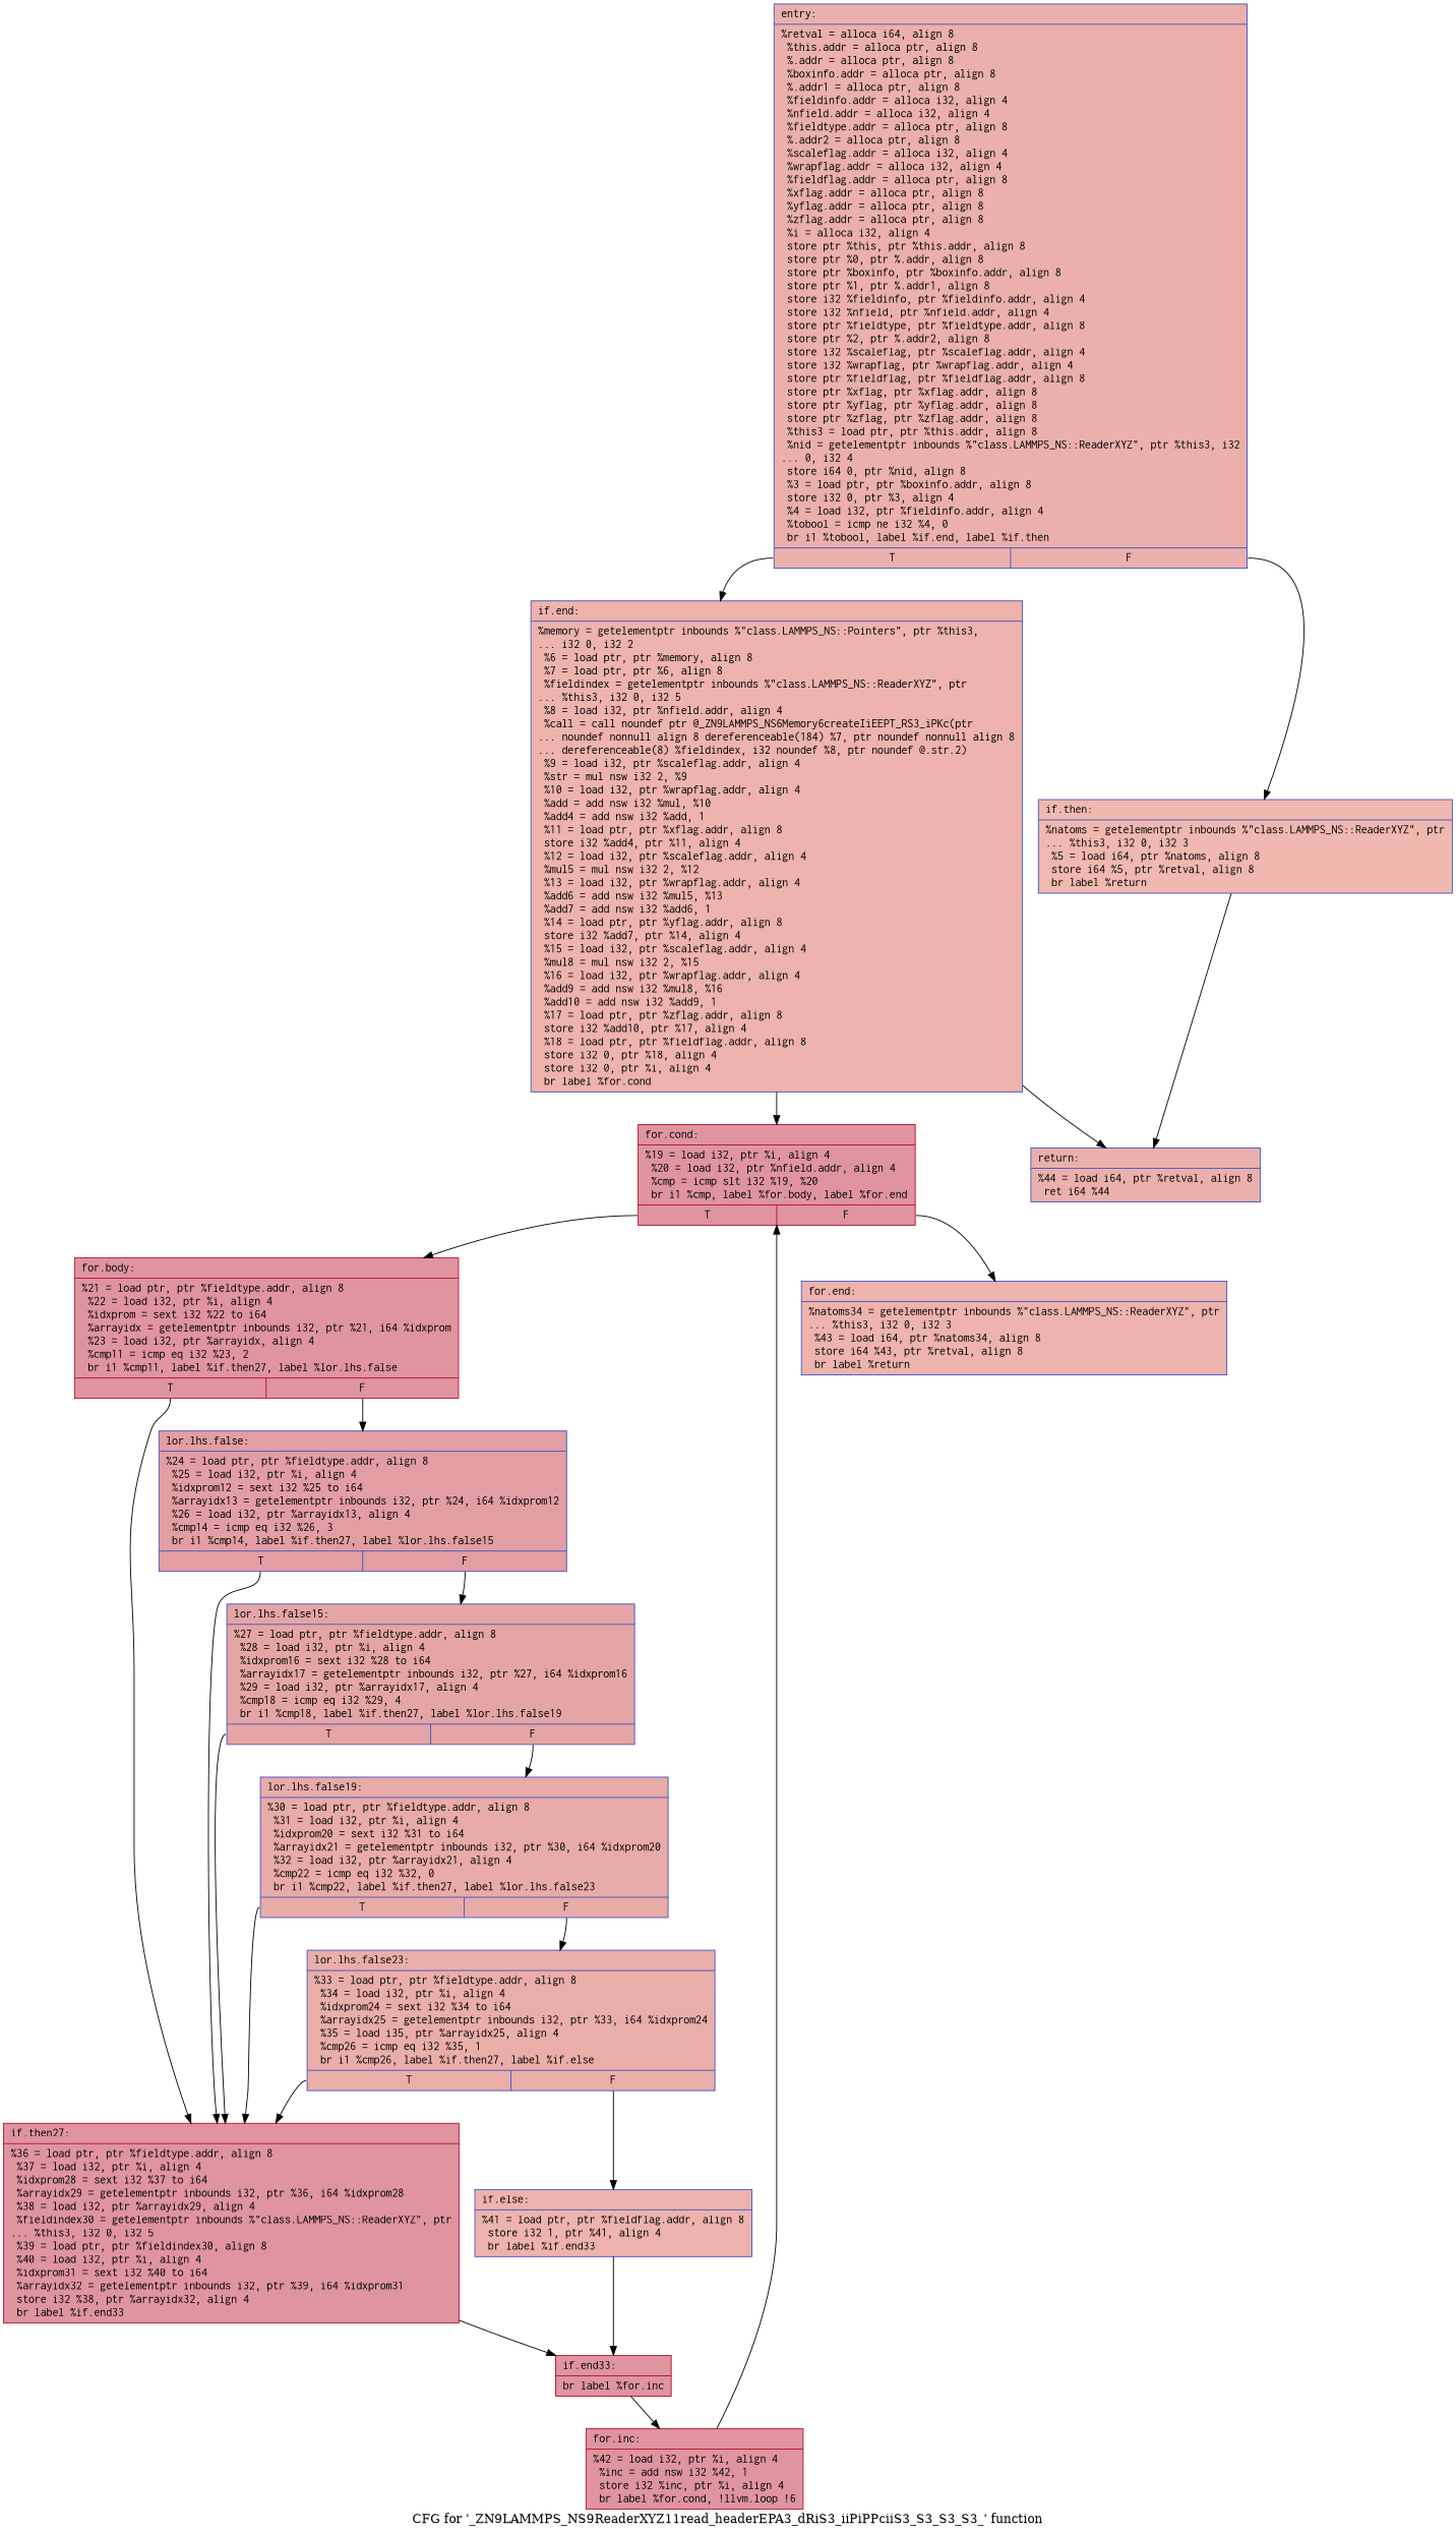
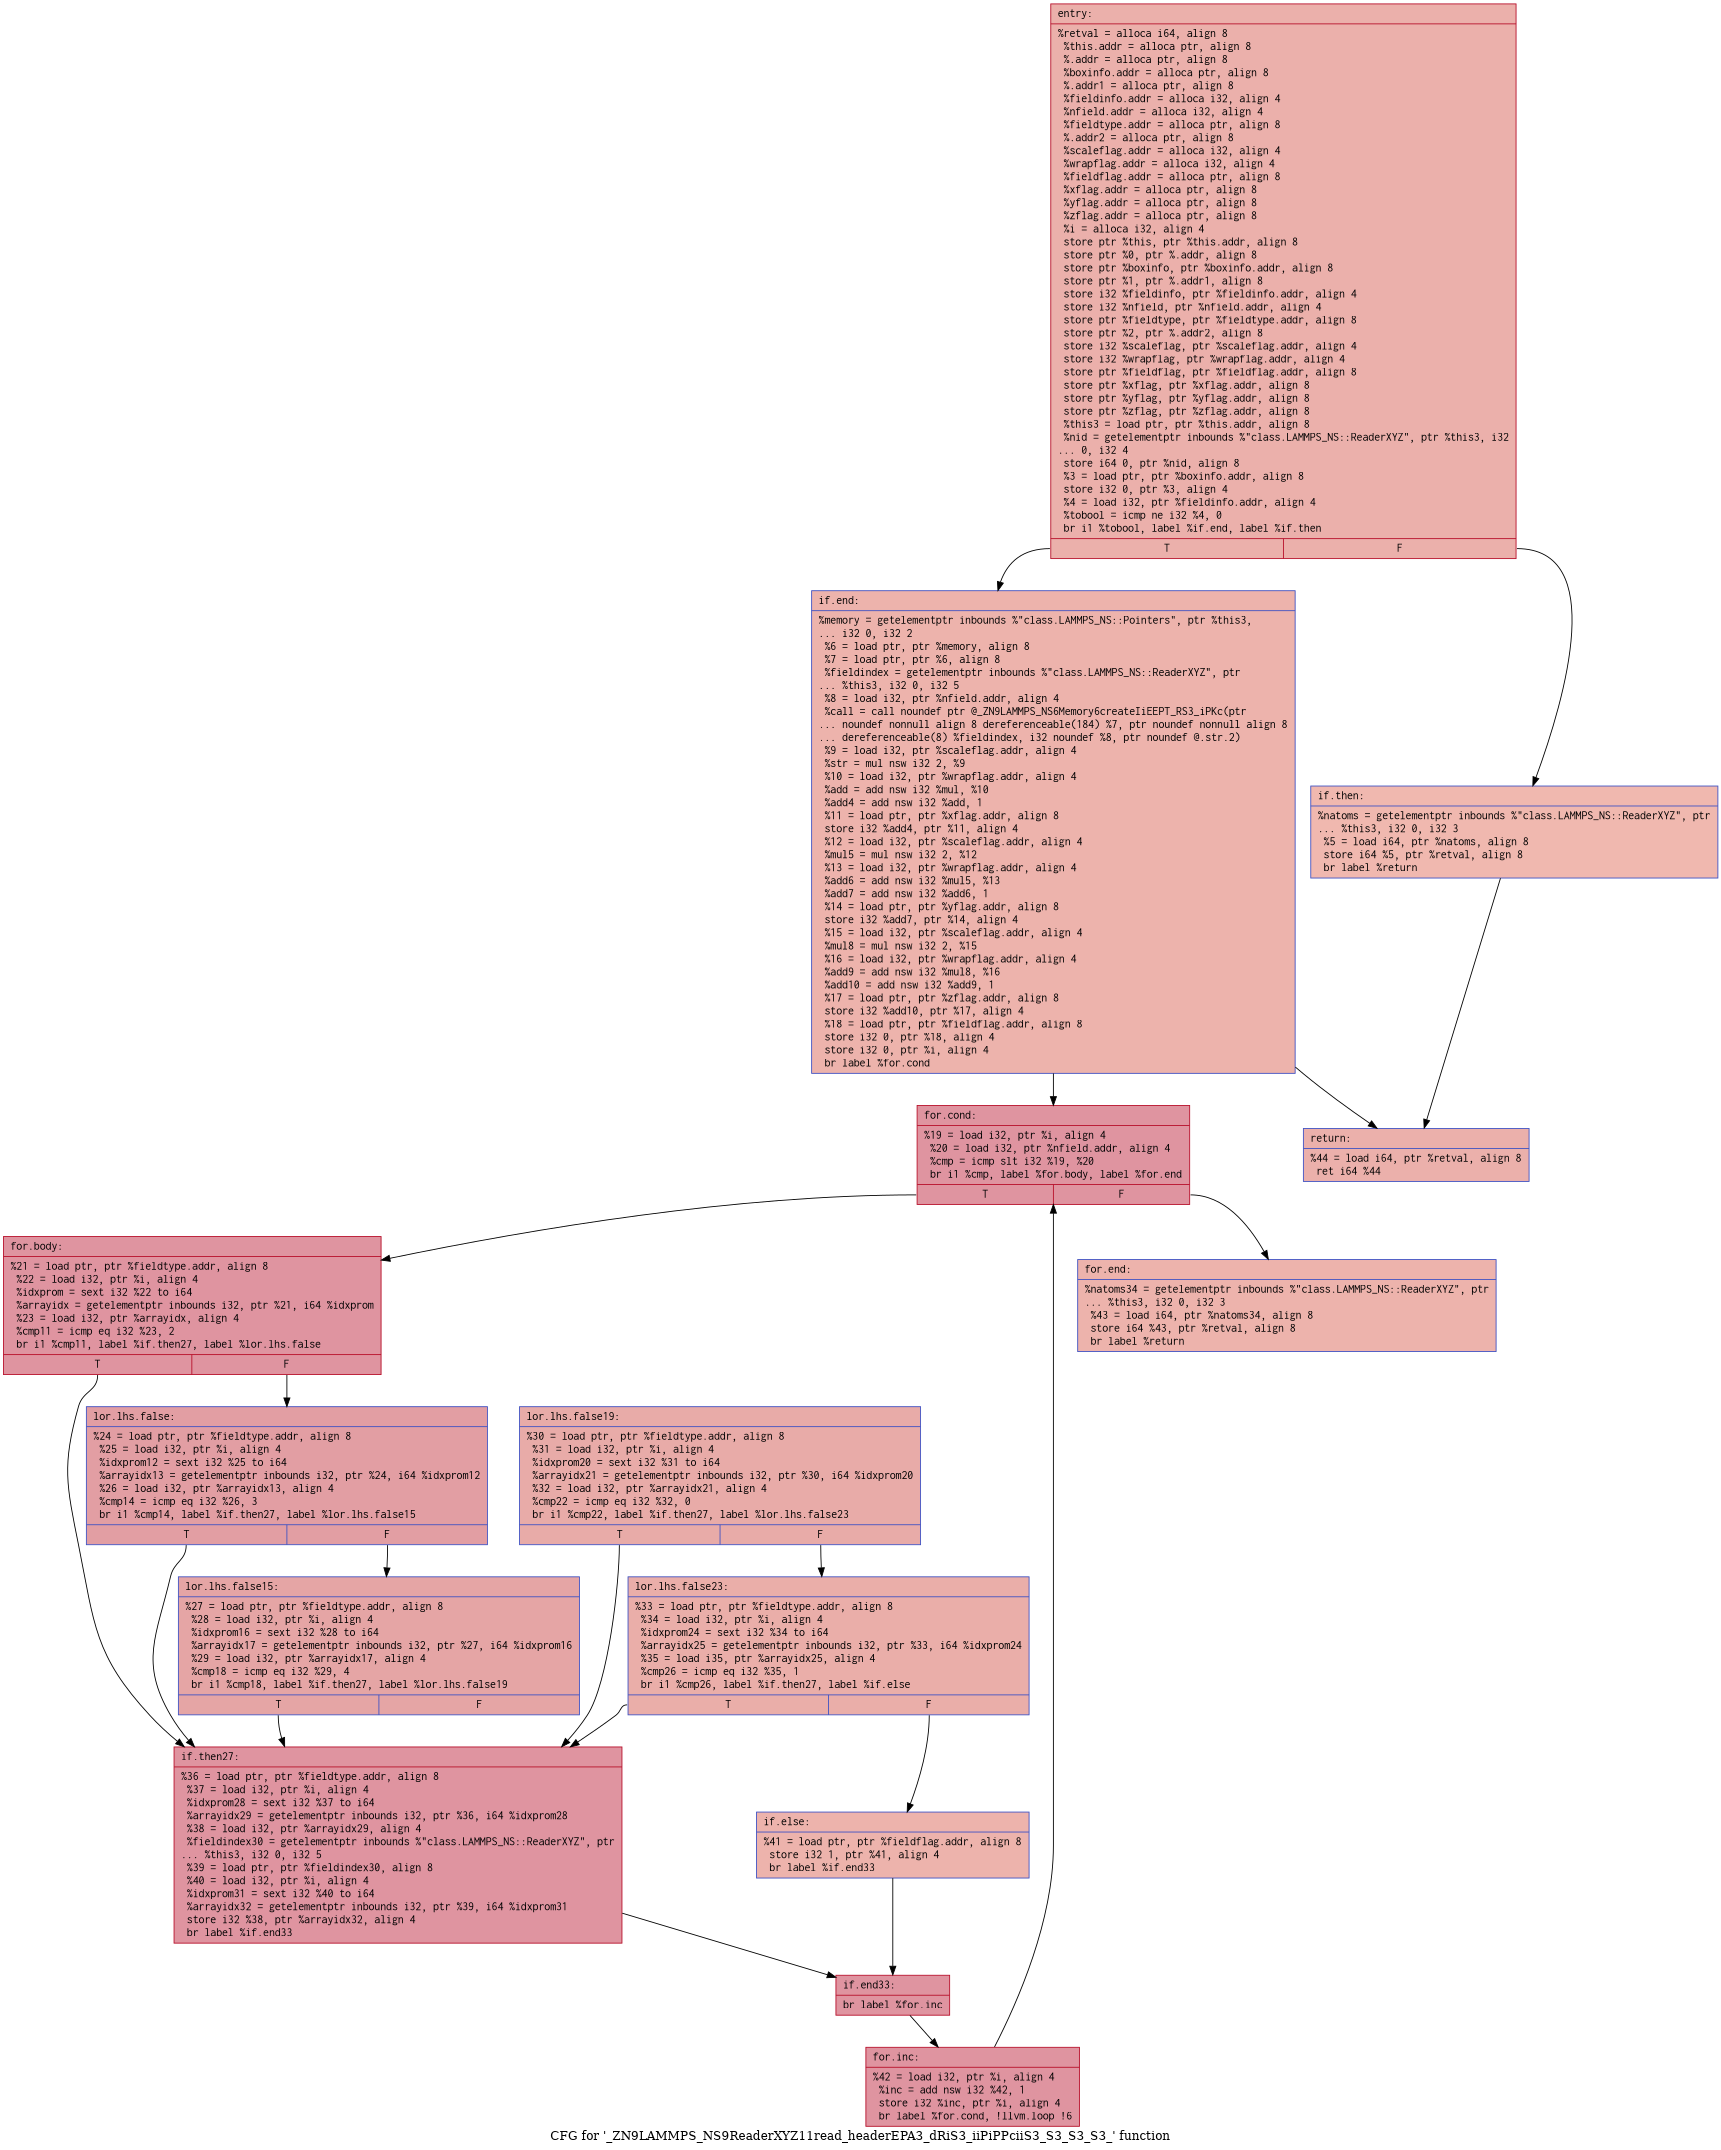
  digraph {
    label="CFG for '_ZN9LAMMPS_NS9ReaderXYZ11read_headerEPA3_dRiS3_iiPiPPciiS3_S3_S3_S3_' function"
    node [color="#3d50c3ff" fillcolor="#b70d2870" fontname=Courier shape=record style=filled]
-   n1 [fillcolor="#d24b4070" label="{entry:\l|  %retval = alloca i64, align 8\l  %this.addr = alloca ptr, align 8\l  %.addr = alloca ptr, align 8\l  %boxinfo.addr = alloca ptr, align 8\l  %.addr1 = alloca ptr, align 8\l  %fieldinfo.addr = alloca i32, align 4\l  %nfield.addr = alloca i32, align 4\l  %fieldtype.addr = alloca ptr, align 8\l  %.addr2 = alloca ptr, align 8\l  %scaleflag.addr = alloca i32, align 4\l  %wrapflag.addr = alloca i32, align 4\l  %fieldflag.addr = alloca ptr, align 8\l  %xflag.addr = alloca ptr, align 8\l  %yflag.addr = alloca ptr, align 8\l  %zflag.addr = alloca ptr, align 8\l  %i = alloca i32, align 4\l  store ptr %this, ptr %this.addr, align 8\l  store ptr %0, ptr %.addr, align 8\l  store ptr %boxinfo, ptr %boxinfo.addr, align 8\l  store ptr %1, ptr %.addr1, align 8\l  store i32 %fieldinfo, ptr %fieldinfo.addr, align 4\l  store i32 %nfield, ptr %nfield.addr, align 4\l  store ptr %fieldtype, ptr %fieldtype.addr, align 8\l  store ptr %2, ptr %.addr2, align 8\l  store i32 %scaleflag, ptr %scaleflag.addr, align 4\l  store i32 %wrapflag, ptr %wrapflag.addr, align 4\l  store ptr %fieldflag, ptr %fieldflag.addr, align 8\l  store ptr %xflag, ptr %xflag.addr, align 8\l  store ptr %yflag, ptr %yflag.addr, align 8\l  store ptr %zflag, ptr %zflag.addr, align 8\l  %this3 = load ptr, ptr %this.addr, align 8\l  %nid = getelementptr inbounds %\"class.LAMMPS_NS::ReaderXYZ\", ptr %this3, i32\l... 0, i32 4\l  store i64 0, ptr %nid, align 8\l  %3 = load ptr, ptr %boxinfo.addr, align 8\l  store i32 0, ptr %3, align 4\l  %4 = load i32, ptr %fieldinfo.addr, align 4\l  %tobool = icmp ne i32 %4, 0\l  br i1 %tobool, label %if.end, label %if.then\l|{<s0>T|<s1>F}}"]
+   n1 [color="#b70d28ff" fillcolor="#d24b4070" label="{entry:\l|  %retval = alloca i64, align 8\l  %this.addr = alloca ptr, align 8\l  %.addr = alloca ptr, align 8\l  %boxinfo.addr = alloca ptr, align 8\l  %.addr1 = alloca ptr, align 8\l  %fieldinfo.addr = alloca i32, align 4\l  %nfield.addr = alloca i32, align 4\l  %fieldtype.addr = alloca ptr, align 8\l  %.addr2 = alloca ptr, align 8\l  %scaleflag.addr = alloca i32, align 4\l  %wrapflag.addr = alloca i32, align 4\l  %fieldflag.addr = alloca ptr, align 8\l  %xflag.addr = alloca ptr, align 8\l  %yflag.addr = alloca ptr, align 8\l  %zflag.addr = alloca ptr, align 8\l  %i = alloca i32, align 4\l  store ptr %this, ptr %this.addr, align 8\l  store ptr %0, ptr %.addr, align 8\l  store ptr %boxinfo, ptr %boxinfo.addr, align 8\l  store ptr %1, ptr %.addr1, align 8\l  store i32 %fieldinfo, ptr %fieldinfo.addr, align 4\l  store i32 %nfield, ptr %nfield.addr, align 4\l  store ptr %fieldtype, ptr %fieldtype.addr, align 8\l  store ptr %2, ptr %.addr2, align 8\l  store i32 %scaleflag, ptr %scaleflag.addr, align 4\l  store i32 %wrapflag, ptr %wrapflag.addr, align 4\l  store ptr %fieldflag, ptr %fieldflag.addr, align 8\l  store ptr %xflag, ptr %xflag.addr, align 8\l  store ptr %yflag, ptr %yflag.addr, align 8\l  store ptr %zflag, ptr %zflag.addr, align 8\l  %this3 = load ptr, ptr %this.addr, align 8\l  %nid = getelementptr inbounds %\"class.LAMMPS_NS::ReaderXYZ\", ptr %this3, i32\l... 0, i32 4\l  store i64 0, ptr %nid, align 8\l  %3 = load ptr, ptr %boxinfo.addr, align 8\l  store i32 0, ptr %3, align 4\l  %4 = load i32, ptr %fieldinfo.addr, align 4\l  %tobool = icmp ne i32 %4, 0\l  br i1 %tobool, label %if.end, label %if.then\l|{<s0>T|<s1>F}}"]
    n2 [fillcolor="#d6524470" label="{if.end:\l|  %memory = getelementptr inbounds %\"class.LAMMPS_NS::Pointers\", ptr %this3,\l... i32 0, i32 2\l  %6 = load ptr, ptr %memory, align 8\l  %7 = load ptr, ptr %6, align 8\l  %fieldindex = getelementptr inbounds %\"class.LAMMPS_NS::ReaderXYZ\", ptr\l... %this3, i32 0, i32 5\l  %8 = load i32, ptr %nfield.addr, align 4\l  %call = call noundef ptr @_ZN9LAMMPS_NS6Memory6createIiEEPT_RS3_iPKc(ptr\l... noundef nonnull align 8 dereferenceable(184) %7, ptr noundef nonnull align 8\l... dereferenceable(8) %fieldindex, i32 noundef %8, ptr noundef @.str.2)\l  %9 = load i32, ptr %scaleflag.addr, align 4\l  %str = mul nsw i32 2, %9\l  %10 = load i32, ptr %wrapflag.addr, align 4\l  %add = add nsw i32 %mul, %10\l  %add4 = add nsw i32 %add, 1\l  %11 = load ptr, ptr %xflag.addr, align 8\l  store i32 %add4, ptr %11, align 4\l  %12 = load i32, ptr %scaleflag.addr, align 4\l  %mul5 = mul nsw i32 2, %12\l  %13 = load i32, ptr %wrapflag.addr, align 4\l  %add6 = add nsw i32 %mul5, %13\l  %add7 = add nsw i32 %add6, 1\l  %14 = load ptr, ptr %yflag.addr, align 8\l  store i32 %add7, ptr %14, align 4\l  %15 = load i32, ptr %scaleflag.addr, align 4\l  %mul8 = mul nsw i32 2, %15\l  %16 = load i32, ptr %wrapflag.addr, align 4\l  %add9 = add nsw i32 %mul8, %16\l  %add10 = add nsw i32 %add9, 1\l  %17 = load ptr, ptr %zflag.addr, align 8\l  store i32 %add10, ptr %17, align 4\l  %18 = load ptr, ptr %fieldflag.addr, align 8\l  store i32 0, ptr %18, align 4\l  store i32 0, ptr %i, align 4\l  br label %for.cond\l}"]
    n3 [fillcolor="#dc5d4a70" label="{if.then:\l|  %natoms = getelementptr inbounds %\"class.LAMMPS_NS::ReaderXYZ\", ptr\l... %this3, i32 0, i32 3\l  %5 = load i64, ptr %natoms, align 8\l  store i64 %5, ptr %retval, align 8\l  br label %return\l}"]
    n4 [color="#b70d28ff" label="{for.cond:\l|  %19 = load i32, ptr %i, align 4\l  %20 = load i32, ptr %nfield.addr, align 4\l  %cmp = icmp slt i32 %19, %20\l  br i1 %cmp, label %for.body, label %for.end\l|{<s0>T|<s1>F}}"]
    n5 [fillcolor="#d24b4070" label="{return:\l|  %44 = load i64, ptr %retval, align 8\l  ret i64 %44\l}"]
    n6 [color="#b70d28ff" label="{for.body:\l|  %21 = load ptr, ptr %fieldtype.addr, align 8\l  %22 = load i32, ptr %i, align 4\l  %idxprom = sext i32 %22 to i64\l  %arrayidx = getelementptr inbounds i32, ptr %21, i64 %idxprom\l  %23 = load i32, ptr %arrayidx, align 4\l  %cmp11 = icmp eq i32 %23, 2\l  br i1 %cmp11, label %if.then27, label %lor.lhs.false\l|{<s0>T|<s1>F}}"]
    n7 [fillcolor="#d6524470" label="{for.end:\l|  %natoms34 = getelementptr inbounds %\"class.LAMMPS_NS::ReaderXYZ\", ptr\l... %this3, i32 0, i32 3\l  %43 = load i64, ptr %natoms34, align 8\l  store i64 %43, ptr %retval, align 8\l  br label %return\l}"]
    n8 [color="#b70d28ff" label="{if.then27:\l|  %36 = load ptr, ptr %fieldtype.addr, align 8\l  %37 = load i32, ptr %i, align 4\l  %idxprom28 = sext i32 %37 to i64\l  %arrayidx29 = getelementptr inbounds i32, ptr %36, i64 %idxprom28\l  %38 = load i32, ptr %arrayidx29, align 4\l  %fieldindex30 = getelementptr inbounds %\"class.LAMMPS_NS::ReaderXYZ\", ptr\l... %this3, i32 0, i32 5\l  %39 = load ptr, ptr %fieldindex30, align 8\l  %40 = load i32, ptr %i, align 4\l  %idxprom31 = sext i32 %40 to i64\l  %arrayidx32 = getelementptr inbounds i32, ptr %39, i64 %idxprom31\l  store i32 %38, ptr %arrayidx32, align 4\l  br label %if.end33\l}"]
    n9 [fillcolor="#be242e70" label="{lor.lhs.false:\l|  %24 = load ptr, ptr %fieldtype.addr, align 8\l  %25 = load i32, ptr %i, align 4\l  %idxprom12 = sext i32 %25 to i64\l  %arrayidx13 = getelementptr inbounds i32, ptr %24, i64 %idxprom12\l  %26 = load i32, ptr %arrayidx13, align 4\l  %cmp14 = icmp eq i32 %26, 3\l  br i1 %cmp14, label %if.then27, label %lor.lhs.false15\l|{<s0>T|<s1>F}}"]
    n10 [color="#b70d28ff" label="{if.end33:\l|  br label %for.inc\l}"]
    n11 [fillcolor="#c5333470" label="{lor.lhs.false15:\l|  %27 = load ptr, ptr %fieldtype.addr, align 8\l  %28 = load i32, ptr %i, align 4\l  %idxprom16 = sext i32 %28 to i64\l  %arrayidx17 = getelementptr inbounds i32, ptr %27, i64 %idxprom16\l  %29 = load i32, ptr %arrayidx17, align 4\l  %cmp18 = icmp eq i32 %29, 4\l  br i1 %cmp18, label %if.then27, label %lor.lhs.false19\l|{<s0>T|<s1>F}}"]
    n12 [color="#b70d28ff" label="{for.inc:\l|  %42 = load i32, ptr %i, align 4\l  %inc = add nsw i32 %42, 1\l  store i32 %inc, ptr %i, align 4\l  br label %for.cond, !llvm.loop !6\l}"]
    n13 [fillcolor="#cc403a70" label="{lor.lhs.false19:\l|  %30 = load ptr, ptr %fieldtype.addr, align 8\l  %31 = load i32, ptr %i, align 4\l  %idxprom20 = sext i32 %31 to i64\l  %arrayidx21 = getelementptr inbounds i32, ptr %30, i64 %idxprom20\l  %32 = load i32, ptr %arrayidx21, align 4\l  %cmp22 = icmp eq i32 %32, 0\l  br i1 %cmp22, label %if.then27, label %lor.lhs.false23\l|{<s0>T|<s1>F}}"]
    n14 [fillcolor="#d0473d70" label="{lor.lhs.false23:\l|  %33 = load ptr, ptr %fieldtype.addr, align 8\l  %34 = load i32, ptr %i, align 4\l  %idxprom24 = sext i32 %34 to i64\l  %arrayidx25 = getelementptr inbounds i32, ptr %33, i64 %idxprom24\l  %35 = load i35, ptr %arrayidx25, align 4\l  %cmp26 = icmp eq i32 %35, 1\l  br i1 %cmp26, label %if.then27, label %if.else\l|{<s0>T|<s1>F}}"]
    n15 [fillcolor="#d6524470" label="{if.else:\l|  %41 = load ptr, ptr %fieldflag.addr, align 8\l  store i32 1, ptr %41, align 4\l  br label %if.end33\l}"]
    n1 -> n2 [tailport=s0]
    n1 -> n3 [tailport=s1]
    n2 -> n4
    n2 -> n5
    n3 -> n5
    n4 -> n6 [tailport=s0]
    n4 -> n7 [tailport=s1]
    n6 -> n8 [tailport=s0]
    n6 -> n9 [tailport=s1]
    n8 -> n10
    n9 -> n8 [tailport=s0]
    n9 -> n11 [tailport=s1]
    n10 -> n12
    n11 -> n8 [tailport=s0]
-   n11 -> n13 [tailport=s1]
    n12 -> n4
    n13 -> n8 [tailport=s0]
    n13 -> n14 [tailport=s1]
    n14 -> n8 [tailport=s0]
    n14 -> n15 [tailport=s1]
    n15 -> n10
  }
